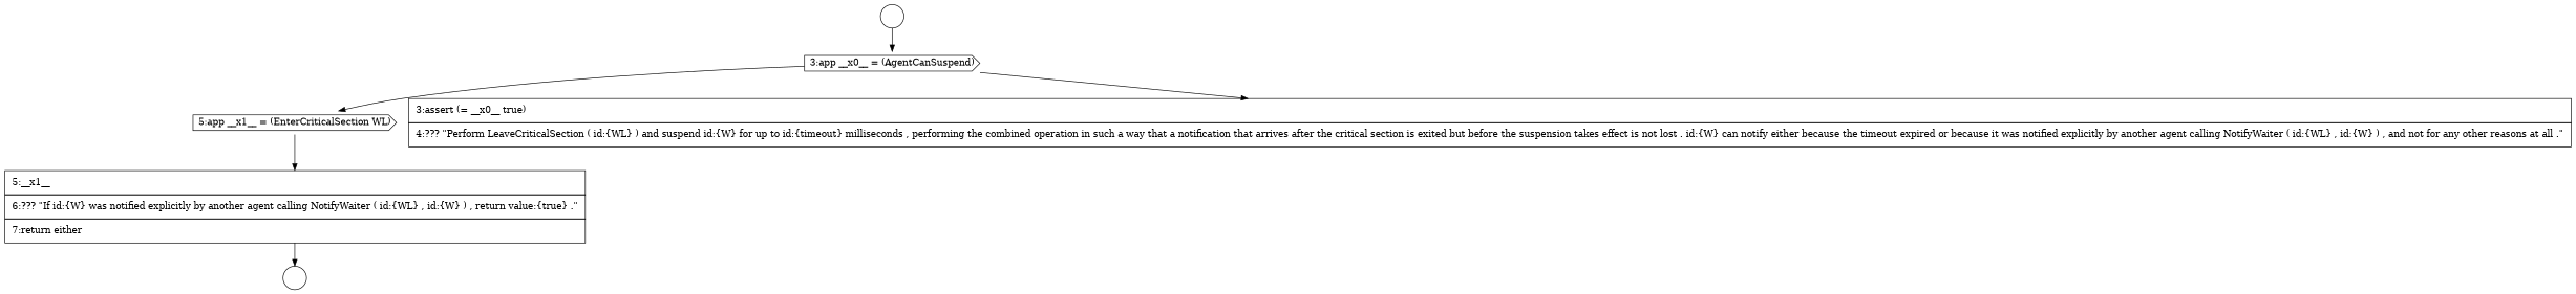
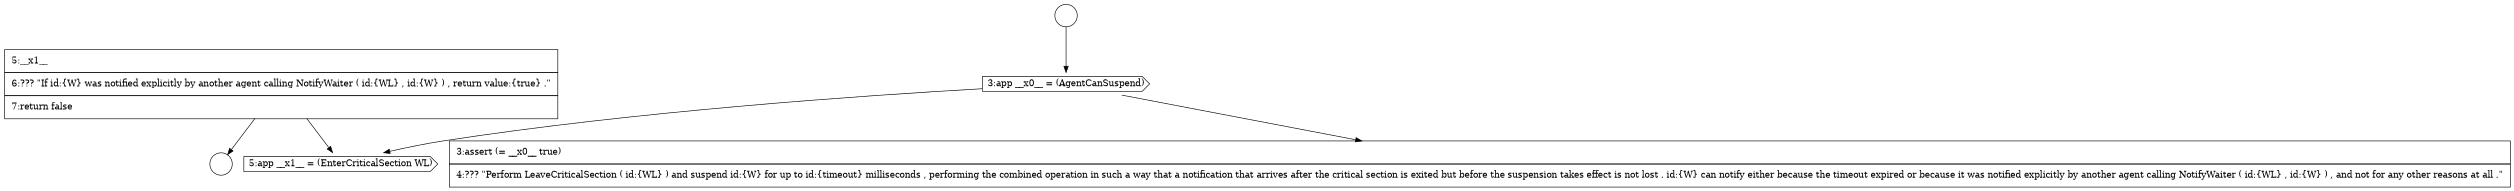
  digraph {
    node [color=black fillcolor=white shape=none style=filled]
    edge [color=black]
-   n1 [label=<<font color="black">     <table border="0" cellborder="1" cellspacing="0" cellpadding="10">       <tr><td align="left">5:__x1__</td></tr>       <tr><td align="left">6:??? &quot;If id:{W} was notified explicitly by another agent calling NotifyWaiter ( id:{WL} , id:{W} ) , return value:{true} .&quot;</td></tr>       <tr><td align="left">7:return either</td></tr>     </table>   </font>> margin=0]
+   n1 [label=<<font color="black">     <table border="0" cellborder="1" cellspacing="0" cellpadding="10">       <tr><td align="left">5:__x1__</td></tr>       <tr><td align="left">6:??? &quot;If id:{W} was notified explicitly by another agent calling NotifyWaiter ( id:{WL} , id:{W} ) , return value:{true} .&quot;</td></tr>       <tr><td align="left">7:return false</td></tr>     </table>   </font>> margin=0]
    n2 [label=" " shape=circle]
    n3 [label=<<font color="black">5:app __x1__ = (EnterCriticalSection WL)</font>> shape=cds]
    n4 [label=<<font color="black">3:app __x0__ = (AgentCanSuspend)</font>> shape=cds]
    n5 [label=<<font color="black">     <table border="0" cellborder="1" cellspacing="0" cellpadding="10">       <tr><td align="left">3:assert (= __x0__ true)</td></tr>       <tr><td align="left">4:??? &quot;Perform LeaveCriticalSection ( id:{WL} ) and suspend id:{W} for up to id:{timeout} milliseconds , performing the combined operation in such a way that a notification that arrives after the critical section is exited but before the suspension takes effect is not lost . id:{W} can notify either because the timeout expired or because it was notified explicitly by another agent calling NotifyWaiter ( id:{WL} , id:{W} ) , and not for any other reasons at all .&quot;</td></tr>     </table>   </font>> margin=0]
    n6 [label=" " shape=circle]
    n1 -> n2
-   n3 -> n1
+   n1 -> n3
    n4 -> n3
    n4 -> n5
    n6 -> n4
  }
